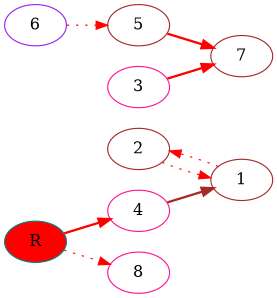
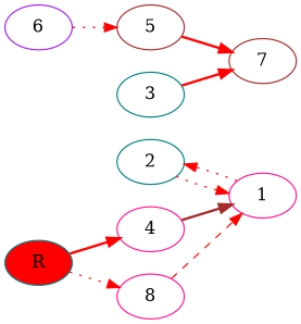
  digraph {
    rankdir=LR
    node [color=brown]
    edge [color=red style=dotted]
-   2
-   1
+   2 [color=teal]
+   1 [color=deeppink]
    6 [color=purple]
    5
-   3 [color=deeppink]
+   3 [color=teal]
    7
    4 [color=deeppink]
    8 [color=deeppink]
    R [color=teal fillcolor="#ff0000" style=filled]
    2 -> 1
    1 -> 2
    6 -> 5
    5 -> 7 [style=bold]
    3 -> 7 [style=bold]
    4 -> 1 [color=brown style=bold]
+   8 -> 1 [style=dashed]
    R -> 4 [style=bold]
    R -> 8
  }
